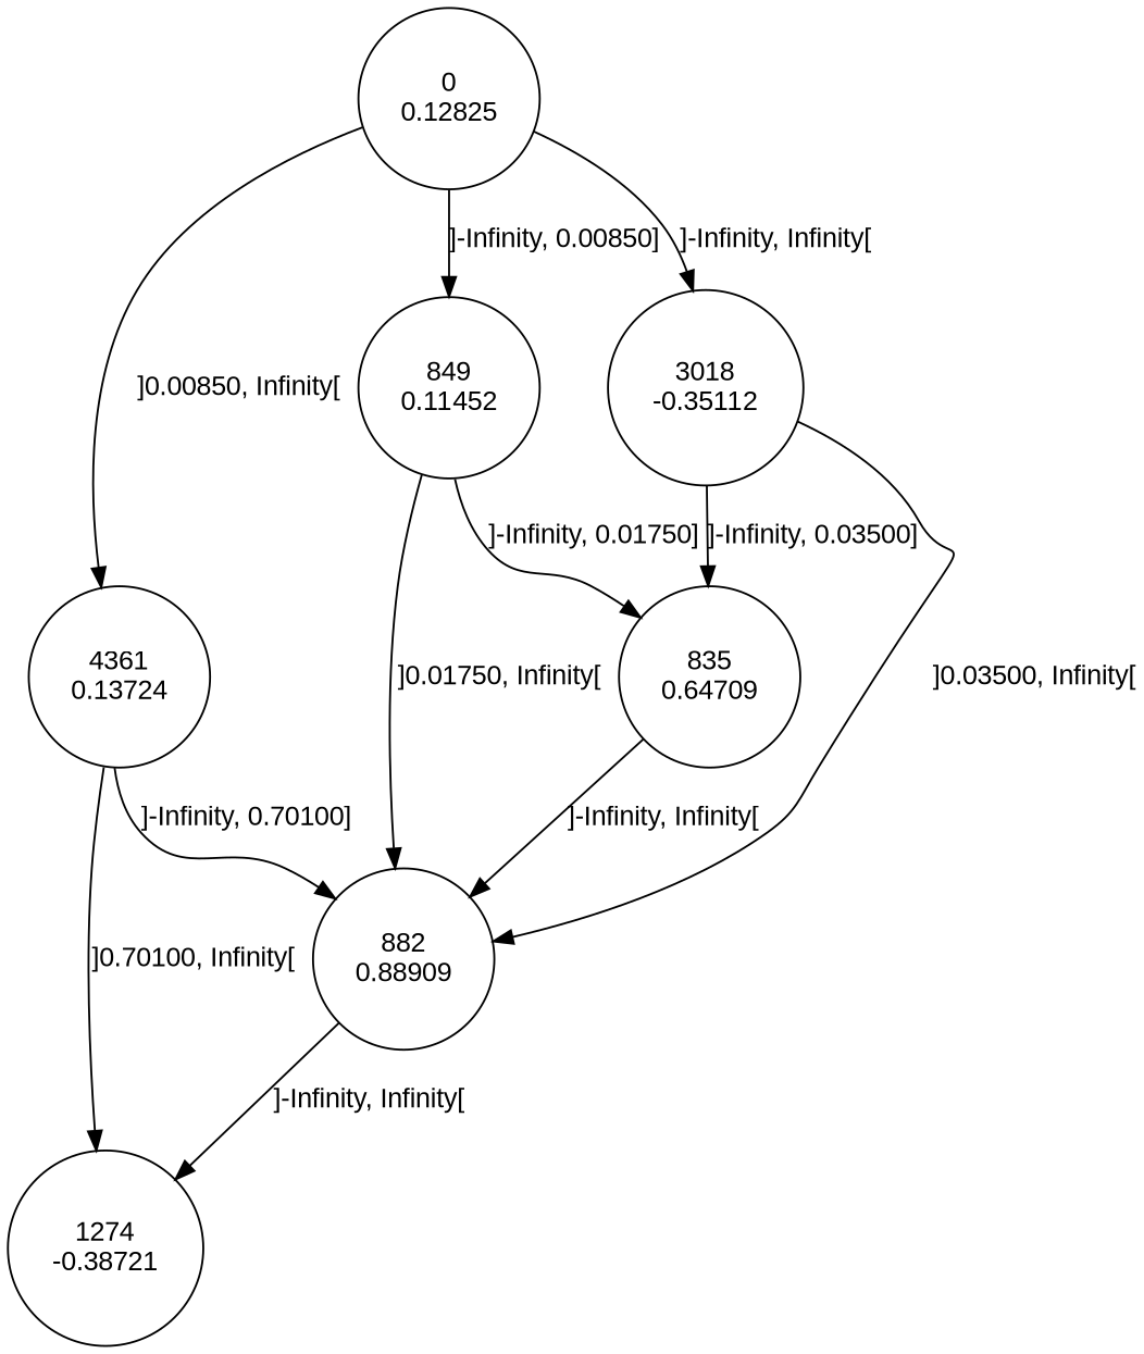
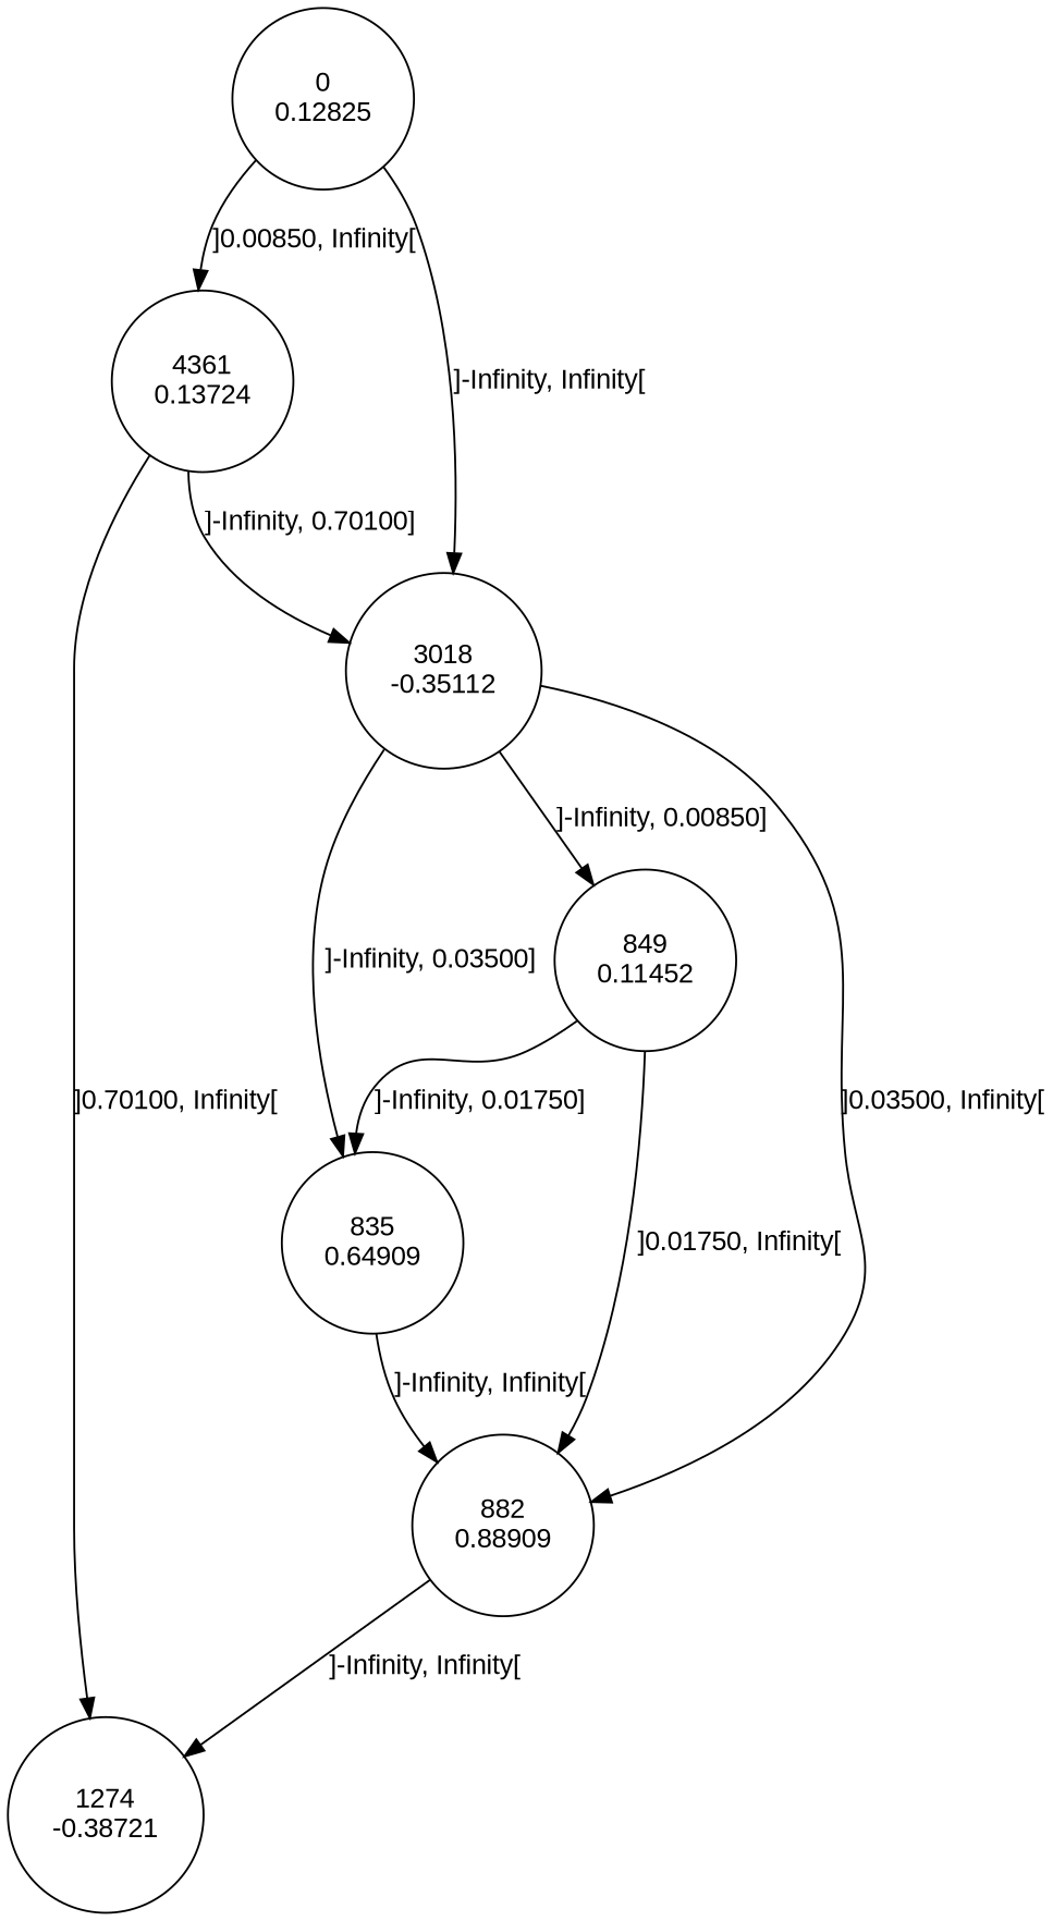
  digraph {
    fontname="Liberation Sans"
    node [fontname="Liberation Sans" shape=circle]
    edge [fontname="Liberation Sans"]
    n1 [label="0\n0.12825"]
    n2 [label="849\n0.11452"]
    n3 [label="4361\n0.13724"]
    n4 [label="3018\n-0.35112"]
-   n5 [label="835\n0.64709"]
+   n5 [label="835\n0.64909"]
    n6 [label="882\n0.88909"]
    n7 [label="1274\n-0.38721"]
-   n1 -> n2 [label="]-Infinity, 0.00850]"]
+   n4 -> n2 [label="]-Infinity, 0.00850]"]
    n1 -> n3 [label="]0.00850, Infinity["]
    n1 -> n4 [label="]-Infinity, Infinity["]
    n2 -> n5 [label="]-Infinity, 0.01750]"]
    n2 -> n6 [label="]0.01750, Infinity["]
-   n3 -> n6 [label="]-Infinity, 0.70100]"]
+   n3 -> n4 [label="]-Infinity, 0.70100]"]
    n3 -> n7 [label="]0.70100, Infinity["]
    n4 -> n5 [label="]-Infinity, 0.03500]"]
    n4 -> n6 [label="]0.03500, Infinity["]
    n5 -> n6 [label="]-Infinity, Infinity["]
    n6 -> n7 [label="]-Infinity, Infinity["]
  }
